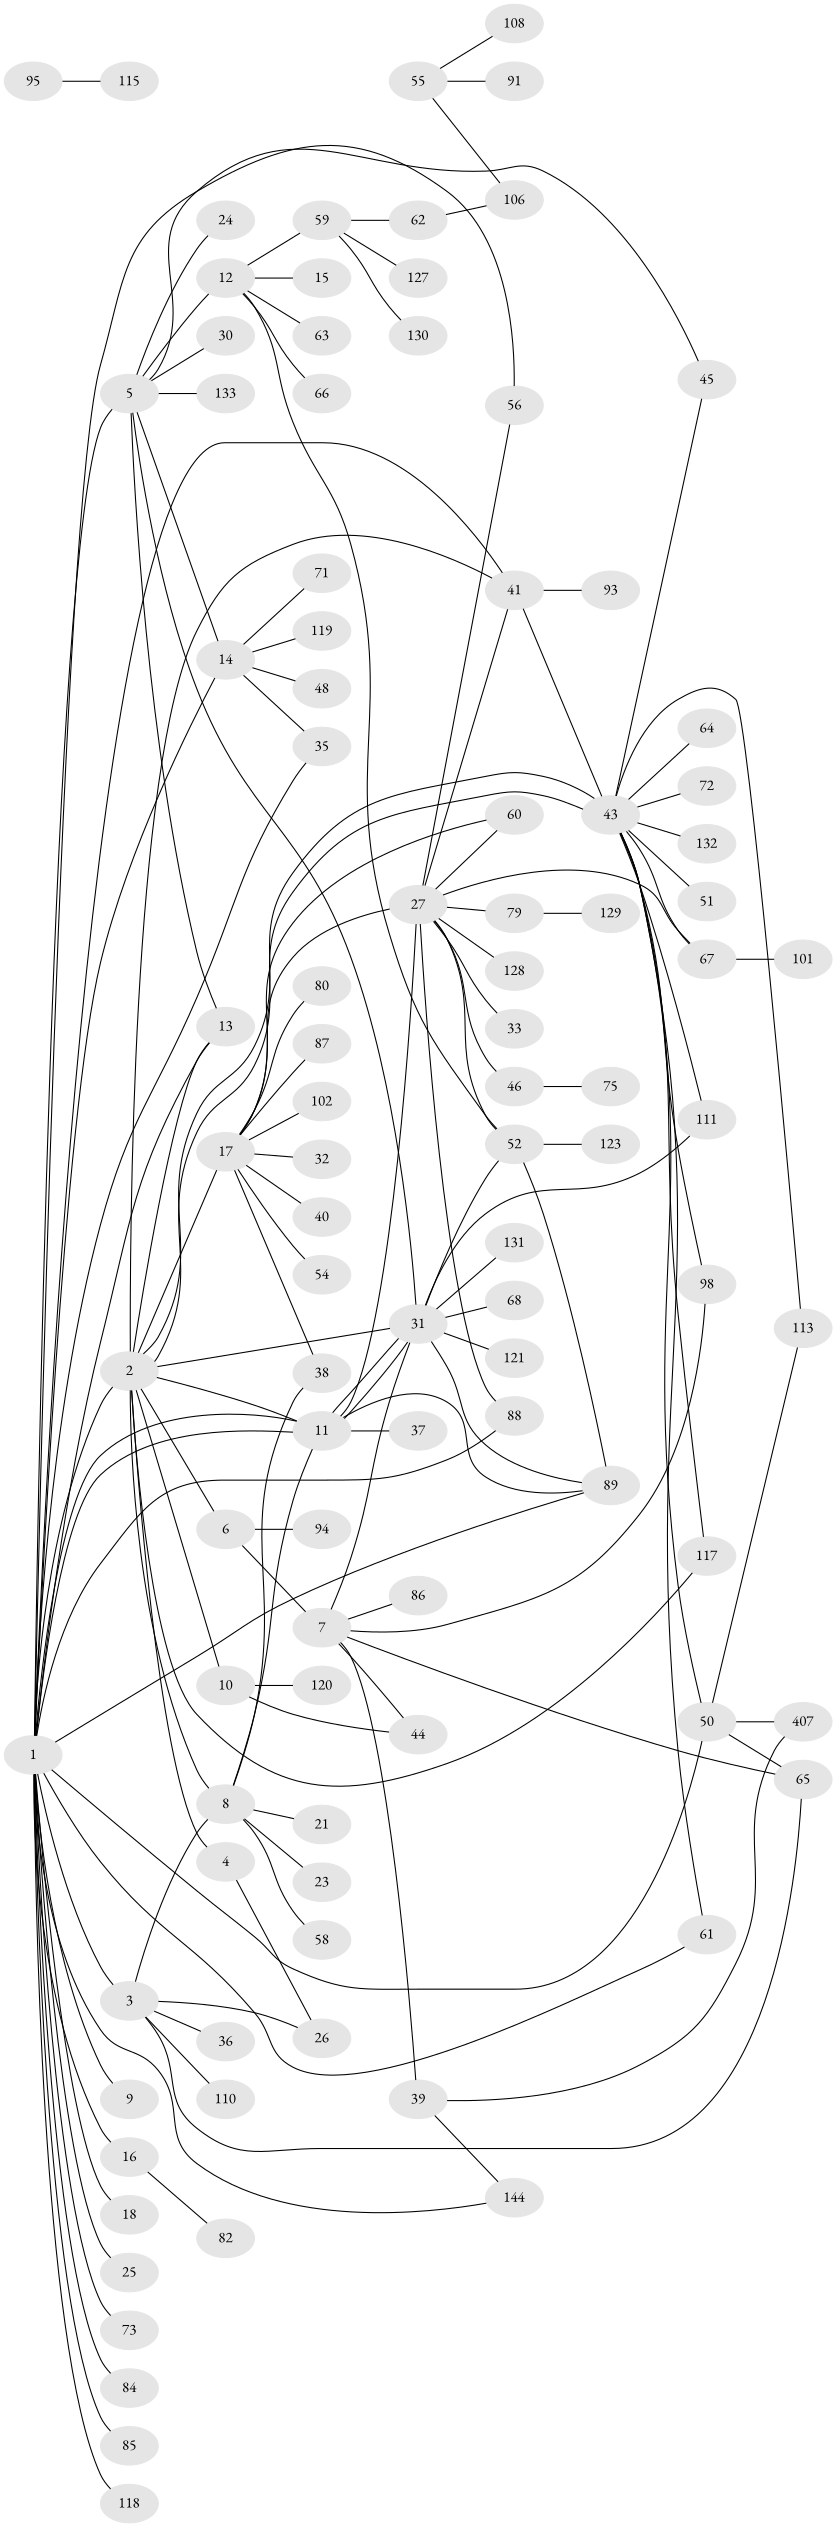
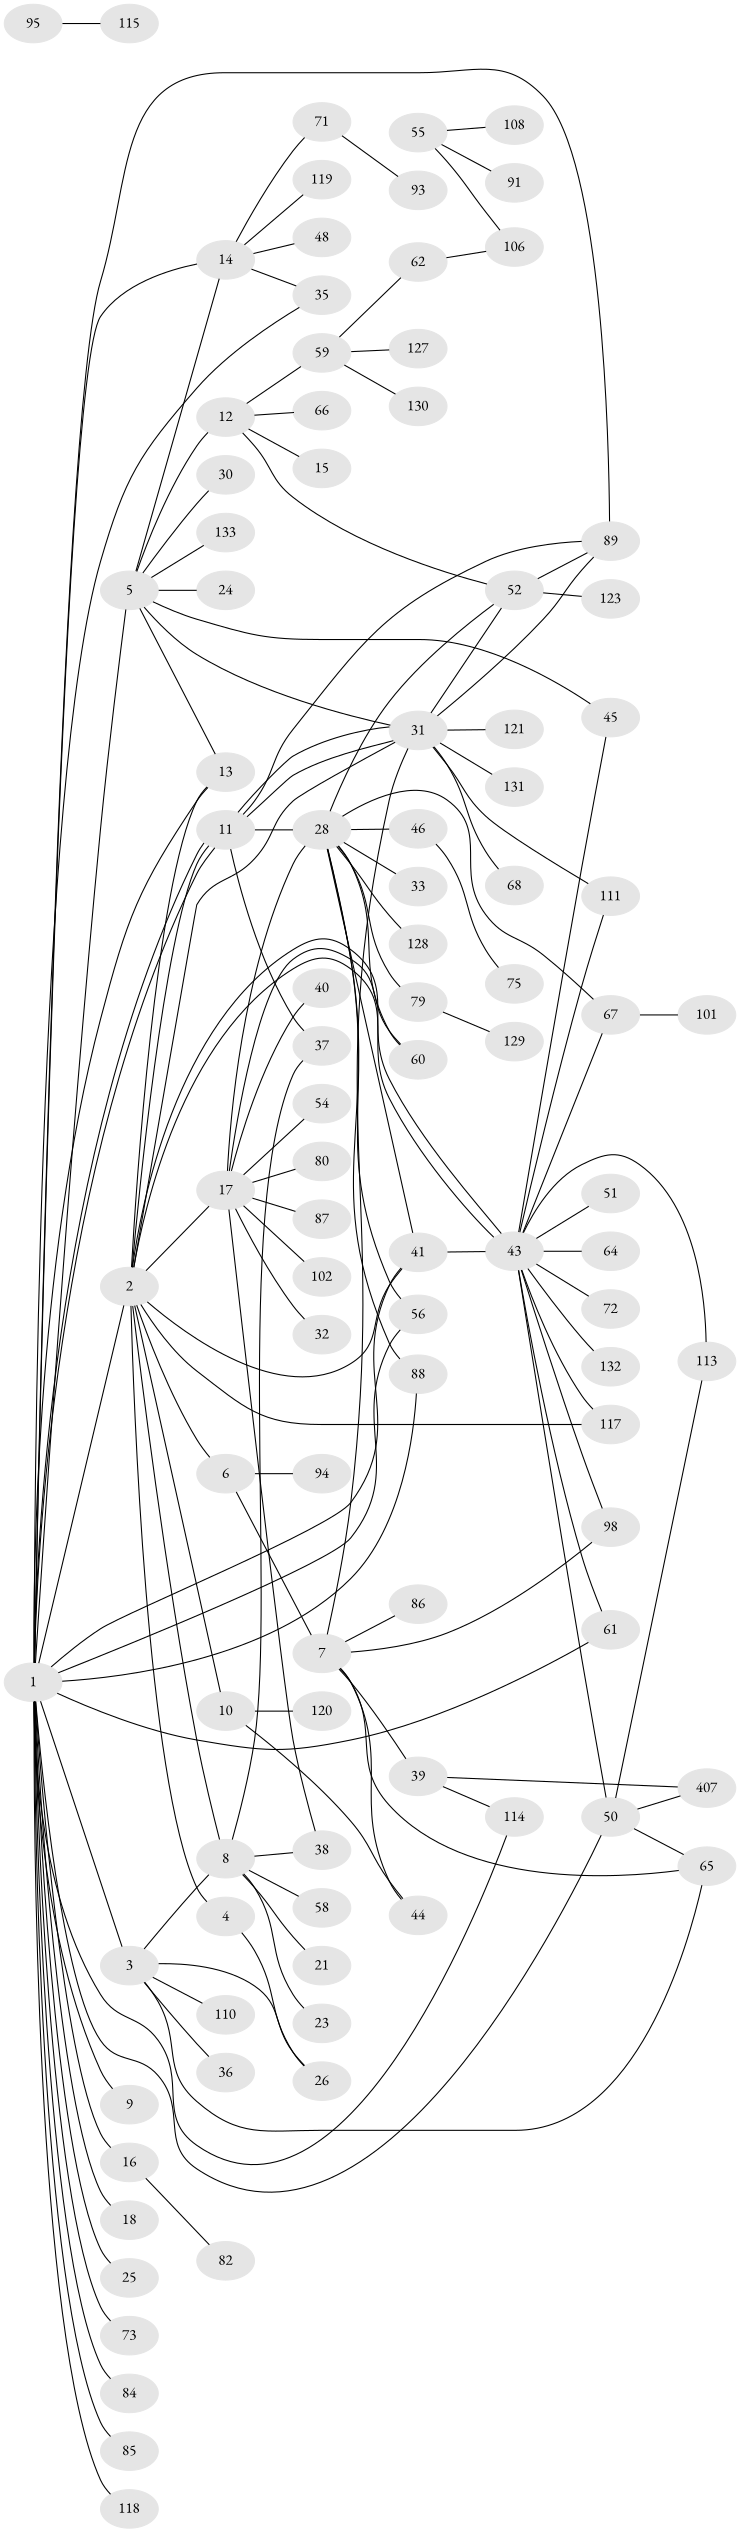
  graph {
    fontname="EB Garamond"
    rankdir=LR
    node [color=gray90 fontname="EB Garamond" style=filled]
    edge [fontname="EB Garamond"]
    1 [super="+19"]
    2 [super="+34"]
    3 [super="+109"]
    5 [super="+105"]
    9
    11 [super="+49"]
    13
    14 [super="+42"]
    16 [super="+116"]
    18
    25 [super="+47"]
    35 [super="+104"]
    41 [super="+112"]
    50 [super="+96"]
    56 [super="+76"]
    61
    73
    84
    85
    88
    89 [super="+124"]
-   114 [super="+125" label=144]
+   114 [super="+125"]
    118
    8 [super="+39"]
    4
    6
    10 [super="+74"]
    17 [super="+27"]
    31 [super="+53"]
    43 [super="+77"]
    117
    26 [super="+83"]
    36
    65
    110
    12 [super="+20"]
    24
    30
    45
    133
    21
    23
    38
    58
-   28 [super="+37" label=27]
+   28 [super="+37"]
    n46 [label=37 super="+78"]
    48
    71
    119
    82 [super="+99"]
    93
    n52 [label=407]
    113
    7 [super="+22"]
    94
    44 [super="+86"]
    120
    32
    40
    54
    60
    80
    87
    102
    52 [super="+103"]
    68
    111
    121
    131
    98
    67
    51
    64
    72
    132
    15
    59 [super="+69"]
-   63
    66
    n80 [label=39 super="+100"]
    n81 [label=86]
    33 [super="+126"]
    46 [super="+97"]
    79 [super="+92"]
    128
    123
    62
    127
    130
    75
    101
    129
    95
    115
    55 [super="+70"]
    91
    106
    108
    1 -- 2
    1 -- 3
    1 -- 5
    1 -- 9
    1 -- 11
    1 -- 11
    1 -- 13 [weight=2]
    1 -- 14
    1 -- 16
    1 -- 18
    1 -- 25
    1 -- 35
    1 -- 41
    1 -- 50
    1 -- 56
    1 -- 61
    1 -- 73
    1 -- 84
    1 -- 85
    1 -- 88
    1 -- 89
    1 -- 114
    1 -- 118
    2 -- 11 [weight=2]
    2 -- 13
    2 -- 41
    2 -- 8
    2 -- 4
    2 -- 6
    2 -- 10
    2 -- 17
    2 -- 31
    2 -- 43
    2 -- 43
    2 -- 117
    3 -- 8
    3 -- 26
    3 -- 36
    3 -- 65
    3 -- 110
    5 -- 13
    5 -- 14
    5 -- 31
    5 -- 12
    5 -- 24
    5 -- 30
    5 -- 45
    5 -- 133
    11 -- 89
    11 -- 31
    11 -- 31
    11 -- 28
    11 -- n46
    14 -- 35
    14 -- 48
    14 -- 71
    14 -- 119
    16 -- 82
    41 -- 43
-   41 -- 93
+   71 -- 93
    50 -- 65
    50 -- n52
    50 -- 113
-   8 -- 11
+   8 -- n46
    8 -- 21
    8 -- 23
    8 -- 38
    8 -- 58
    4 -- 26
    6 -- 7
    6 -- 94
    10 -- 44
    10 -- 120
    17 -- 38
    17 -- 28
    17 -- 32
    17 -- 40
    17 -- 54
    17 -- 60
    17 -- 80
    17 -- 87
    17 -- 102
    31 -- 89
    31 -- 52
    31 -- 68
    31 -- 111
    31 -- 121
    31 -- 131
    43 -- 50
    43 -- 61
    43 -- 117
    43 -- 45
    43 -- 113
    43 -- 111
    43 -- 98
    43 -- 67
    43 -- 51
    43 -- 64
    43 -- 72
    43 -- 132
    12 -- 52
    12 -- 15
    12 -- 59
-   12 -- 63
    12 -- 66
    28 -- 41
    28 -- 56
    28 -- 88
    28 -- 60
    28 -- 52
    28 -- 67
    28 -- 33
    28 -- 46
    28 -- 79
    28 -- 128
    7 -- 31
    7 -- 65
    7 -- 44
    7 -- 98
    7 -- n80
    7 -- n81
    52 -- 89
    52 -- 123
    67 -- 101
    59 -- 62
    59 -- 127
    59 -- 130
    n80 -- 114
    n80 -- n52
    46 -- 75
    79 -- 129
    62 -- 106
    95 -- 115
    55 -- 91
    55 -- 106
    55 -- 108
  }
